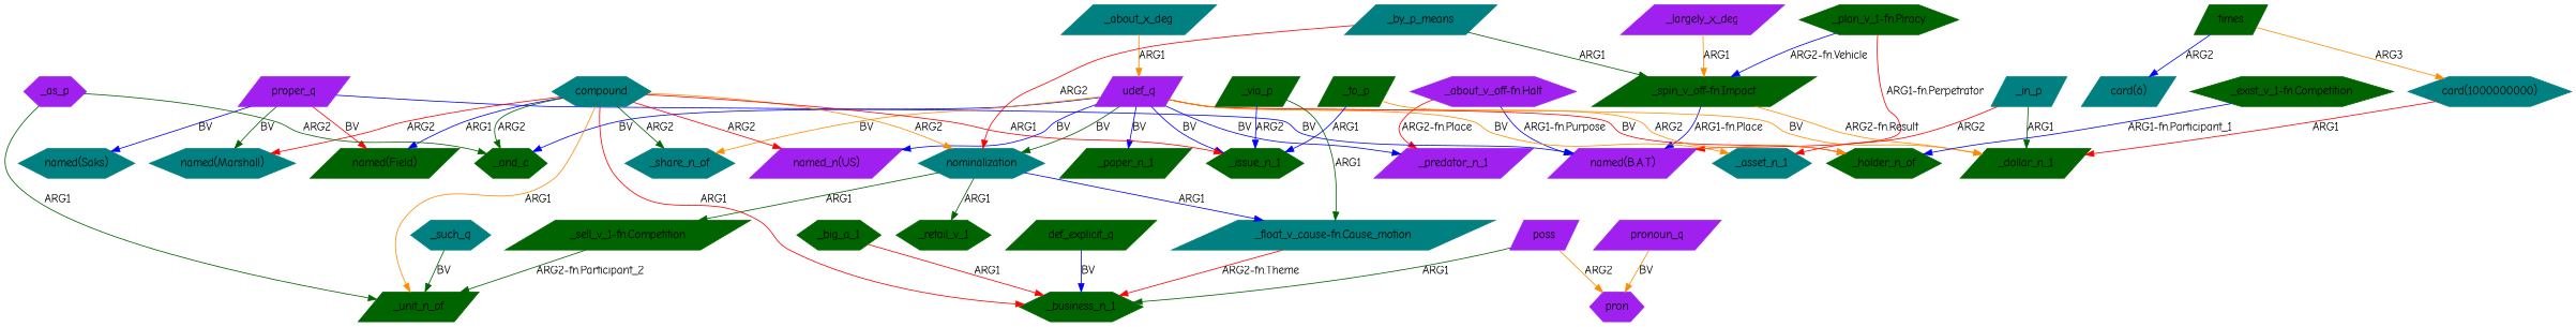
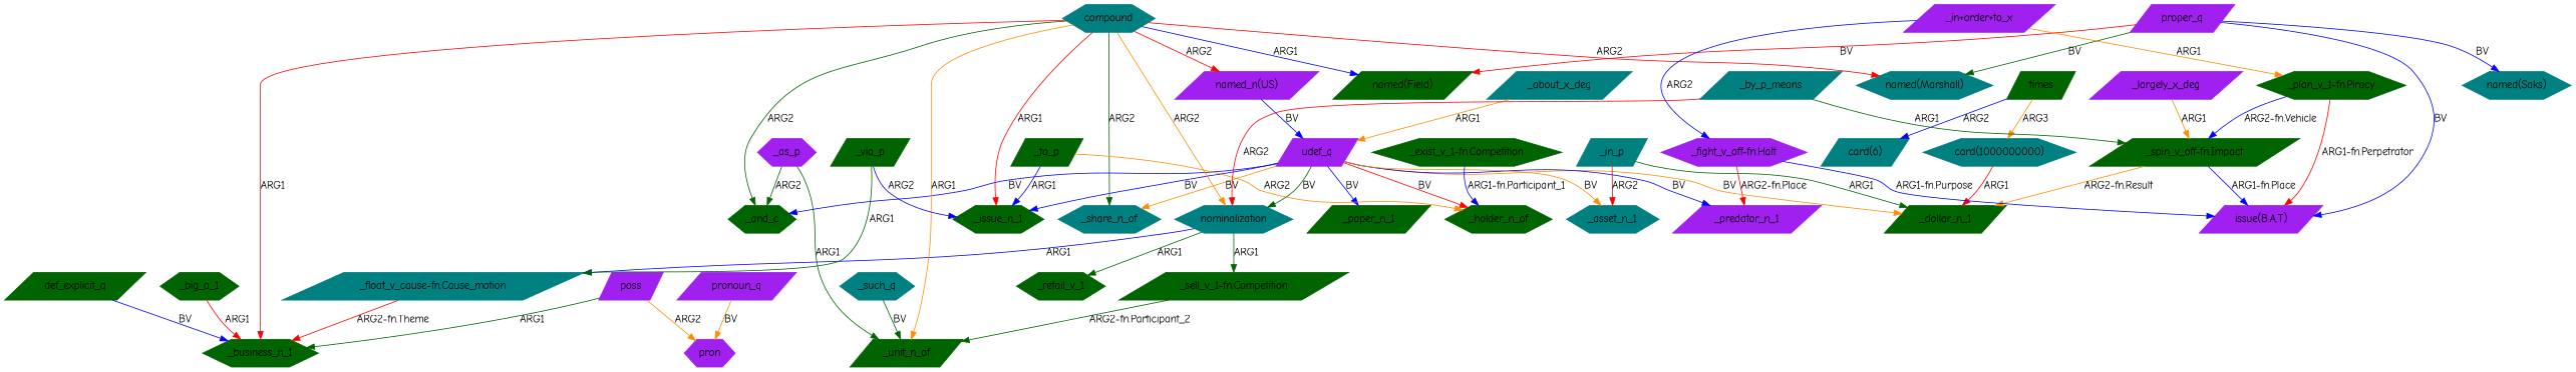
  digraph {
    fontname="Comic Neue"
    node [color=darkgreen fontname="Comic Neue" shape=parallelogram style=filled]
    edge [color=blue fontname="Comic Neue"]
    _business_n_1 [shape=hexagon]
    def_explicit_q
    "card(1000000000)" [color=teal shape=hexagon]
    _dollar_n_1
    nominalization [color=teal shape=hexagon]
    _retail_v_1 [shape=hexagon]
    "_sell_v_1-fn.Competition"
    "_float_v_cause-fn.Cause_motion" [color=teal]
    _unit_n_of
    "_plan_v_1-fn.Piracy" [shape=hexagon]
    "_spin_v_off-fn.Impact"
-   "named(B.A.T)" [color=purple]
-   "_fight_v_off-fn.Halt" [color=purple shape=hexagon label="_about_v_off-fn.Halt"]
+   "named(B.A.T)" [color=purple label="issue(B.A.T)"]
+   "_fight_v_off-fn.Halt" [color=purple shape=hexagon]
    _predator_n_1 [color=purple]
    poss [color=purple]
    pron [color=purple shape=hexagon]
    proper_q [color=purple]
    "named(Marshall)" [color=teal shape=hexagon]
    "named(Saks)" [color=teal shape=hexagon]
    "named(Field)"
    udef_q [color=purple]
    _paper_n_1
    _and_c [shape=hexagon]
    _holder_n_of [shape=hexagon]
    _asset_n_1 [color=teal shape=hexagon]
    "named_n(US)" [color=purple]
    _share_n_of [color=teal shape=hexagon]
    _issue_n_1 [shape=hexagon]
    compound [color=teal shape=hexagon]
    _big_a_1 [shape=hexagon]
+   "_in+order+to_x" [color=purple]
    _as_p [color=purple shape=hexagon]
    _to_p
    times
    "card(6)" [color=teal]
    _about_x_deg [color=teal]
    pronoun_q [color=purple]
    _in_p [color=teal]
    _largely_x_deg [color=purple]
    _via_p
    _by_p_means [color=teal]
    "_exist_v_1-fn.Competition" [shape=hexagon]
    _such_q [color=teal shape=hexagon]
    def_explicit_q -> _business_n_1 [label=BV]
    "card(1000000000)" -> _dollar_n_1 [color=red label=ARG1]
    nominalization -> _retail_v_1 [color=darkgreen label=ARG1]
    nominalization -> "_sell_v_1-fn.Competition" [color=darkgreen label=ARG1]
    nominalization -> "_float_v_cause-fn.Cause_motion" [label=ARG1]
    "_sell_v_1-fn.Competition" -> _unit_n_of [color=darkgreen label="ARG2-fn.Participant_2"]
    "_float_v_cause-fn.Cause_motion" -> _business_n_1 [color=red label="ARG2-fn.Theme"]
    "_plan_v_1-fn.Piracy" -> "_spin_v_off-fn.Impact" [label="ARG2-fn.Vehicle"]
    "_plan_v_1-fn.Piracy" -> "named(B.A.T)" [color=red label="ARG1-fn.Perpetrator"]
    "_spin_v_off-fn.Impact" -> _dollar_n_1 [color=darkorange label="ARG2-fn.Result"]
    "_spin_v_off-fn.Impact" -> "named(B.A.T)" [label="ARG1-fn.Place"]
    "_fight_v_off-fn.Halt" -> "named(B.A.T)" [label="ARG1-fn.Purpose"]
    "_fight_v_off-fn.Halt" -> _predator_n_1 [color=red label="ARG2-fn.Place"]
    poss -> _business_n_1 [color=darkgreen label=ARG1]
    poss -> pron [color=darkorange label=ARG2]
    proper_q -> "named(B.A.T)" [label=BV]
    proper_q -> "named(Marshall)" [color=darkgreen label=BV]
    proper_q -> "named(Saks)" [label=BV]
    proper_q -> "named(Field)" [color=red label=BV]
    udef_q -> _dollar_n_1 [color=darkorange label=BV]
    udef_q -> nominalization [color=darkgreen label=BV]
    udef_q -> _predator_n_1 [label=BV]
    udef_q -> _paper_n_1 [label=BV]
    udef_q -> _and_c [label=BV]
    udef_q -> _holder_n_of [color=red label=BV]
    udef_q -> _asset_n_1 [color=darkorange label=BV]
-   udef_q -> "named_n(US)" [label=BV]
+   "named_n(US)" -> udef_q [label=BV]
    udef_q -> _share_n_of [color=darkorange label=BV]
    udef_q -> _issue_n_1 [label=BV]
    compound -> _business_n_1 [color=red label=ARG1]
    compound -> nominalization [color=darkorange label=ARG2]
    compound -> _unit_n_of [color=darkorange label=ARG1]
    compound -> "named(Marshall)" [color=red label=ARG2]
    compound -> "named(Field)" [label=ARG1]
    compound -> _and_c [color=darkgreen label=ARG2]
    compound -> "named_n(US)" [color=red label=ARG2]
    compound -> _share_n_of [color=darkgreen label=ARG2]
    compound -> _issue_n_1 [color=red label=ARG1]
    _big_a_1 -> _business_n_1 [color=red label=ARG1]
+   "_in+order+to_x" -> "_plan_v_1-fn.Piracy" [color=darkorange label=ARG1]
+   "_in+order+to_x" -> "_fight_v_off-fn.Halt" [label=ARG2]
    _as_p -> _unit_n_of [color=darkgreen label=ARG1]
    _as_p -> _and_c [color=darkgreen label=ARG2]
    _to_p -> _holder_n_of [color=darkorange label=ARG2]
    _to_p -> _issue_n_1 [label=ARG1]
    times -> "card(1000000000)" [color=darkorange label=ARG3]
    times -> "card(6)" [label=ARG2]
    _about_x_deg -> udef_q [color=darkorange label=ARG1]
    pronoun_q -> pron [color=darkorange label=BV]
    _in_p -> _dollar_n_1 [color=darkgreen label=ARG1]
    _in_p -> _asset_n_1 [color=red label=ARG2]
    _largely_x_deg -> "_spin_v_off-fn.Impact" [color=darkorange label=ARG1]
    _via_p -> "_float_v_cause-fn.Cause_motion" [color=darkgreen label=ARG1]
    _via_p -> _issue_n_1 [label=ARG2]
    _by_p_means -> nominalization [color=red label=ARG2]
    _by_p_means -> "_spin_v_off-fn.Impact" [color=darkgreen label=ARG1]
    "_exist_v_1-fn.Competition" -> _holder_n_of [label="ARG1-fn.Participant_1"]
    _such_q -> _unit_n_of [color=darkgreen label=BV]
  }
